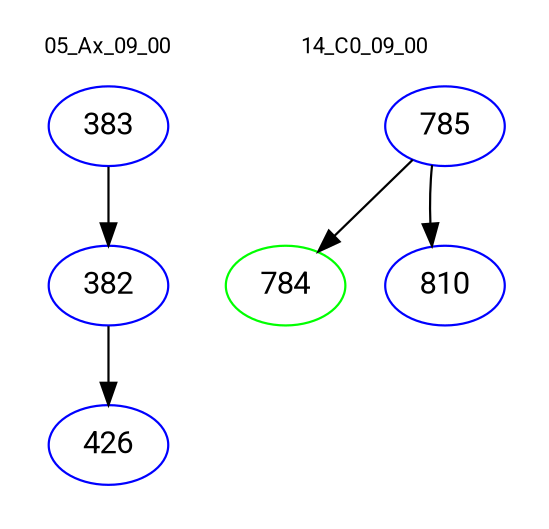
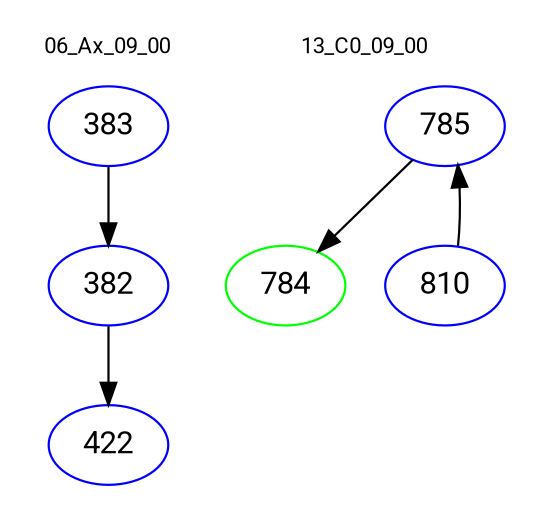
  digraph {
    fontname=Roboto
    node [color=blue fontname=Roboto]
    edge [color=black fontname=Roboto]
    n1 [label=382]
    n2 [label=383]
-   n3 [label=426]
+   n3 [label=422]
    n4 [label=785]
    n5 [color=green label=784]
    n6 [label=810]
    subgraph cluster_1 {
      color=white
      fontsize=10
-     label="05_Ax_09_00"
+     label="06_Ax_09_00"
      n1
      n2
      n3
    }
    subgraph cluster_2 {
      color=white
      fontsize=10
-     label="14_C0_09_00"
+     label="13_C0_09_00"
      n4
      n5
      n6
    }
    n1 -> n3
    n2 -> n1
    n4 -> n5
-   n4 -> n6
+   n6 -> n4
  }
